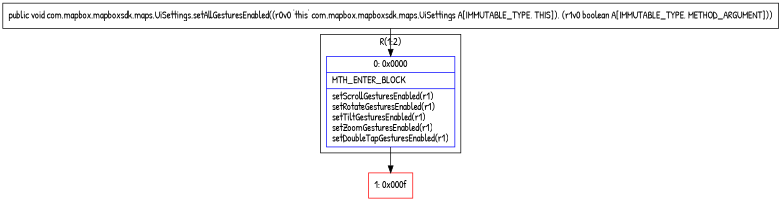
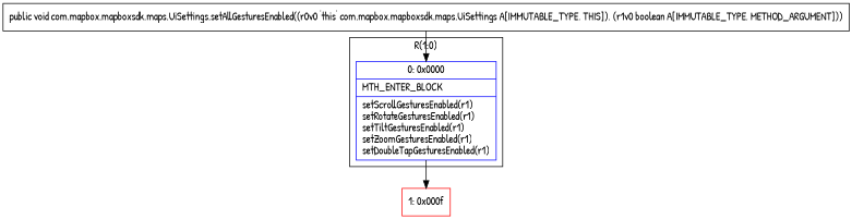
  digraph {
    fontname="Patrick Hand"
    node [shape=record fontname="Patrick Hand"]
    edge [fontname="Patrick Hand"]
    n1 [color=blue label="{0\:\ 0x0000|MTH_ENTER_BLOCK\l|setScrollGesturesEnabled(r1)\lsetRotateGesturesEnabled(r1)\lsetTiltGesturesEnabled(r1)\lsetZoomGesturesEnabled(r1)\lsetDoubleTapGesturesEnabled(r1)\l}"]
    n2 [color=red label="{1\:\ 0x000f}"]
    n3 [label="{public void com.mapbox.mapboxsdk.maps.UiSettings.setAllGesturesEnabled((r0v0 'this' com.mapbox.mapboxsdk.maps.UiSettings A[IMMUTABLE_TYPE, THIS]), (r1v0 boolean A[IMMUTABLE_TYPE, METHOD_ARGUMENT])) }"]
    subgraph cluster_1 {
-     label="R(1:2)"
+     label="R(1:0)"
      n1
    }
    n1 -> n2
    n3 -> n1
  }
